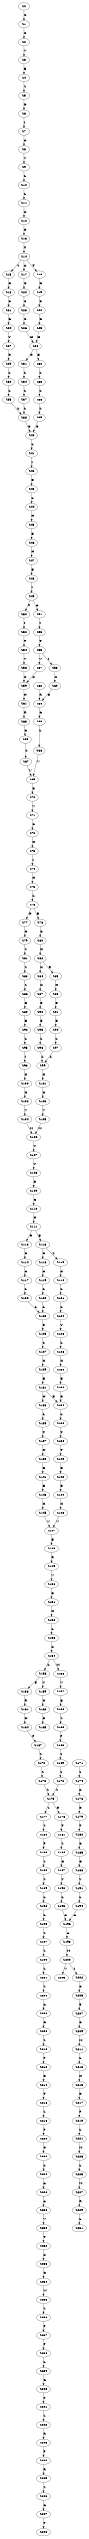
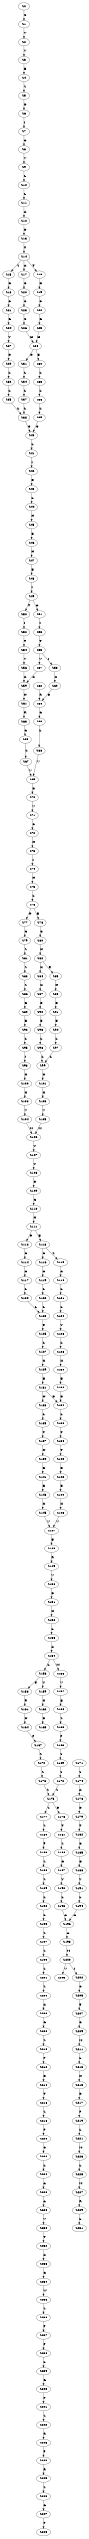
  strict digraph {
    S0
    S1
    S2
    S3
    S4
    S5
    S6
    S7
    S8
    S9
    S10
    S11
    S12
    S13
    S14
    S15
    S16
    S17
    S18
    S19
    S20
    S21
    S22
    S23
    S24
    S25
    S26
    S27
    S28
    S29
    S30
    S31
    S32
    S33
    S34
    S35
    S36
    S37
    S38
    S39
    S40
    S41
    S42
    S43
    S44
    S45
    S46
    S47
    S48
    S49
    S50
    S51
    S52
    S53
    S54
    S55
    S56
    S57
    S58
    S59
    S60
    S61
    S64
    S63
    S62
    S65
    S66
    S67
    S68
    S69
    S70
    S71
    S72
    S73
    S74
    S75
    S76
    S77
    S78
    S79
    S80
    S81
    S82
    S83
    S84
    S85
    S86
    S87
    S88
    S89
    S90
    S91
    S92
    S93
    S94
    S95
    S96
    S97
    S98
    S99
    S100
    S101
    S102
    S103
    S104
    S105
    S106
    S107
    S108
    S109
    S110
    S111
    S112
    S113
    S114
    S115
    S116
    S117
    S118
    S119
    S120
    S121
    S122
    S123
    S124
    S125
    S126
    S127
    S128
    S129
    S130
    S131
    S132
    S133
    S134
    S135
    S136
    S137
    S138
    S139
    S140
    S141
    S142
    S143
    S144
    S145
    S146
    S147
    S148
    S149
    S150
    S151
    S152
    S153
    S154
    S155
    S156
    S157
    S158
    S159
    S160
    S161
    S162
    S163
    S164
    S165
    S166
    S167
    S169
    S170
    S172
    S173
    S171
    S174
    S175
    S176
    S177
    S178
    S179
    S180
    S181
    S182
    S183
    S184
    S185
    S186
    S187
    S188
    S189
    S190
    S191
    S192
    S193
    S194
    S195
    S196
    S197
    S198
    S199
    S200
    S201
    S202
    S203
    S204
    S205
    S206
    S207
    S208
    S209
    S210
    S211
    S212
    S213
    S214
    S215
    S216
    S217
    S218
    S219
    S220
    S221
    S222
    S223
    S224
    S225
    S226
    S227
    S228
    S229
    S230
    S231
    S232
    S233
    S234
    S235
    S236
    S237
    S238
    S239
    S240
    S241
    S242
    S243
    S244
    S245
    S246
    S247
    S248
    S0 -> S1 [label=G]
-   S1 -> S2 [label=C]
+   S1 -> S2 [label=V]
    S2 -> S3 [label=V]
    S3 -> S4 [label=E]
    S4 -> S5 [label=S]
    S5 -> S6 [label=D]
    S6 -> S7 [label=I]
    S7 -> S8 [label=A]
    S8 -> S9 [label=V]
    S9 -> S10 [label=L]
    S10 -> S11 [label=L]
    S11 -> S12 [label=A]
    S12 -> S13 [label=D]
    S13 -> S14 [label=T]
    S14 -> S15 [label=S]
    S14 -> S16 [label=T]
    S14 -> S17 [label=A]
    S15 -> S18 [label=Q]
    S16 -> S19 [label=Q]
    S17 -> S20 [label=Q]
    S18 -> S21 [label=C]
    S19 -> S22 [label=C]
    S20 -> S23 [label=C]
    S21 -> S24 [label=G]
    S22 -> S25 [label=G]
    S23 -> S26 [label=G]
    S24 -> S27 [label=Y]
    S25 -> S28 [label=H]
    S26 -> S28 [label=H]
    S27 -> S29 [label=D]
    S28 -> S30 [label=E]
    S28 -> S31 [label=D]
    S29 -> S32 [label=L]
    S30 -> S33 [label=L]
    S31 -> S34 [label=L]
    S32 -> S35 [label=L]
    S33 -> S36 [label=L]
    S34 -> S37 [label=L]
    S35 -> S38 [label=L]
    S36 -> S39 [label=L]
    S37 -> S38 [label=L]
    S38 -> S40 [label=Q]
    S39 -> S40 [label=Q]
    S40 -> S41 [label=L]
    S41 -> S42 [label=I]
    S42 -> S43 [label=D]
    S43 -> S44 [label=L]
    S44 -> S45 [label=N]
    S45 -> S46 [label=E]
    S46 -> S47 [label=N]
    S47 -> S48 [label=E]
    S48 -> S49 [label=I]
    S49 -> S50 [label=T]
    S49 -> S51 [label=A]
    S50 -> S52 [label=I]
    S51 -> S53 [label=I]
    S52 -> S54 [label=T]
    S53 -> S55 [label=T]
    S54 -> S56 [label=V]
    S55 -> S57 [label=V]
    S55 -> S58 [label=I]
    S56 -> S59 [label=A]
    S57 -> S59 [label=A]
    S58 -> S60 [label=A]
    S59 -> S61 [label=N]
    S60 -> S64 [label=D]
    S61 -> S63 [label=R]
    S64 -> S66 [label=G]
    S63 -> S65 [label=G]
    S62 -> S64 [label=R]
    S65 -> S67 [label=L]
    S66 -> S68 [label=L]
    S67 -> S69 [label=V]
    S68 -> S69 [label=V]
    S69 -> S70 [label=D]
    S70 -> S71 [label=V]
    S71 -> S72 [label=C]
    S72 -> S73 [label=N]
    S73 -> S74 [label=I]
    S74 -> S75 [label=N]
    S75 -> S76 [label=L]
    S76 -> S77 [label=D]
    S76 -> S78 [label=E]
    S77 -> S79 [label=G]
    S78 -> S80 [label=G]
    S79 -> S81 [label=S]
    S80 -> S82 [label=N]
    S81 -> S83 [label=S]
    S82 -> S84 [label=K]
    S82 -> S85 [label=R]
    S83 -> S86 [label=S]
    S84 -> S87 [label=K]
    S85 -> S88 [label=N]
    S86 -> S89 [label=E]
    S87 -> S90 [label=E]
    S88 -> S91 [label=E]
    S89 -> S92 [label=E]
    S90 -> S93 [label=E]
    S91 -> S94 [label=E]
    S92 -> S95 [label=L]
    S93 -> S96 [label=L]
    S94 -> S97 [label=L]
    S95 -> S98 [label=I]
    S96 -> S99 [label=L]
    S97 -> S99 [label=L]
    S98 -> S100 [label=K]
    S99 -> S101 [label=K]
    S100 -> S102 [label=K]
    S101 -> S103 [label=K]
    S102 -> S104 [label=V]
    S103 -> S105 [label=V]
    S104 -> S106 [label=M]
    S105 -> S106 [label=M]
    S106 -> S107 [label=Y]
    S107 -> S108 [label=Y]
    S108 -> S109 [label=D]
    S109 -> S110 [label=G]
    S110 -> S111 [label=K]
    S111 -> S112 [label=D]
    S111 -> S113 [label=E]
    S112 -> S114 [label=C]
    S113 -> S115 [label=S]
    S113 -> S116 [label=C]
    S114 -> S117 [label=A]
    S115 -> S118 [label=A]
    S116 -> S119 [label=A]
    S117 -> S120 [label=L]
    S118 -> S121 [label=L]
    S119 -> S122 [label=L]
    S120 -> S123 [label=L]
    S121 -> S124 [label=L]
    S122 -> S123 [label=L]
    S123 -> S125 [label=F]
    S124 -> S126 [label=Y]
    S125 -> S127 [label=L]
    S126 -> S128 [label=L]
    S127 -> S129 [label=K]
    S128 -> S130 [label=K]
    S129 -> S131 [label=E]
    S130 -> S132 [label=E]
    S131 -> S133 [label=N]
    S131 -> S134 [label=D]
    S132 -> S134 [label=D]
    S133 -> S135 [label=L]
    S134 -> S136 [label=L]
    S135 -> S137 [label=T]
    S136 -> S138 [label=T]
    S137 -> S139 [label=N]
    S138 -> S140 [label=T]
    S139 -> S141 [label=E]
    S140 -> S142 [label=E]
    S141 -> S143 [label=E]
    S142 -> S144 [label=E]
    S143 -> S145 [label=K]
    S144 -> S146 [label=K]
    S145 -> S147 [label=V]
    S146 -> S147 [label=V]
    S147 -> S148 [label=E]
    S148 -> S149 [label=R]
    S149 -> S150 [label=V]
    S150 -> S151 [label=D]
    S151 -> S152 [label=K]
    S152 -> S153 [label=L]
    S153 -> S154 [label=A]
    S154 -> S155 [label=M]
    S154 -> S156 [label=L]
    S155 -> S157 [label=V]
    S156 -> S158 [label=F]
    S156 -> S159 [label=Y]
    S157 -> S160 [label=E]
    S158 -> S161 [label=R]
    S159 -> S162 [label=K]
    S160 -> S163 [label=S]
    S161 -> S164 [label=N]
    S162 -> S165 [label=D]
    S163 -> S166 [label=P]
    S164 -> S167 [label=P]
    S166 -> S169 [label=S]
    S167 -> S170 [label=S]
    S169 -> S172 [label=S]
    S170 -> S173 [label=S]
    S172 -> S175 [label=S]
    S173 -> S175 [label=S]
    S171 -> S174 [label=S]
    S174 -> S176 [label=A]
    S175 -> S177 [label=S]
    S175 -> S178 [label=D]
    S176 -> S179 [label=D]
    S177 -> S180 [label=S]
    S178 -> S181 [label=T]
    S179 -> S182 [label=T]
    S180 -> S183 [label=P]
    S181 -> S184 [label=S]
    S182 -> S185 [label=G]
    S183 -> S186 [label=S]
    S184 -> S187 [label=Q]
    S185 -> S188 [label=Q]
    S186 -> S189 [label=S]
    S187 -> S190 [label=Y]
    S188 -> S191 [label=Y]
    S189 -> S192 [label=L]
    S190 -> S193 [label=L]
    S191 -> S194 [label=L]
    S192 -> S195 [label=L]
    S193 -> S196 [label=A]
    S194 -> S196 [label=A]
    S195 -> S197 [label=S]
    S196 -> S198 [label=A]
    S197 -> S199 [label=S]
    S198 -> S200 [label=M]
    S199 -> S201 [label=S]
    S200 -> S202 [label=I]
    S200 -> S203 [label=V]
    S201 -> S204 [label=S]
    S202 -> S205 [label=C]
    S204 -> S206 [label=A]
    S205 -> S207 [label=F]
    S206 -> S208 [label=G]
    S207 -> S209 [label=G]
    S208 -> S210 [label=S]
    S209 -> S211 [label=M]
    S210 -> S212 [label=P]
    S211 -> S213 [label=L]
    S212 -> S214 [label=D]
    S213 -> S215 [label=N]
    S214 -> S216 [label=T]
    S215 -> S217 [label=D]
    S216 -> S218 [label=S]
    S217 -> S219 [label=P]
    S218 -> S220 [label=P]
    S219 -> S221 [label=L]
    S220 -> S222 [label=C]
    S221 -> S223 [label=M]
    S222 -> S224 [label=L]
    S223 -> S225 [label=L]
    S224 -> S226 [label=A]
    S225 -> S227 [label=M]
    S226 -> S228 [label=A]
    S227 -> S229 [label=R]
    S228 -> S230 [label=V]
    S229 -> S231 [label=L]
    S230 -> S232 [label=T]
    S232 -> S233 [label=A]
    S233 -> S234 [label=G]
    S234 -> S235 [label=W]
    S235 -> S236 [label=S]
    S236 -> S237 [label=P]
    S237 -> S238 [label=P]
    S238 -> S239 [label=L]
    S239 -> S240 [label=G]
    S240 -> S241 [label=P]
    S241 -> S242 [label=S]
    S242 -> S243 [label=R]
    S243 -> S244 [label=P]
    S244 -> S245 [label=R]
    S245 -> S246 [label=S]
    S246 -> S247 [label=G]
    S247 -> S248 [label=P]
  }
